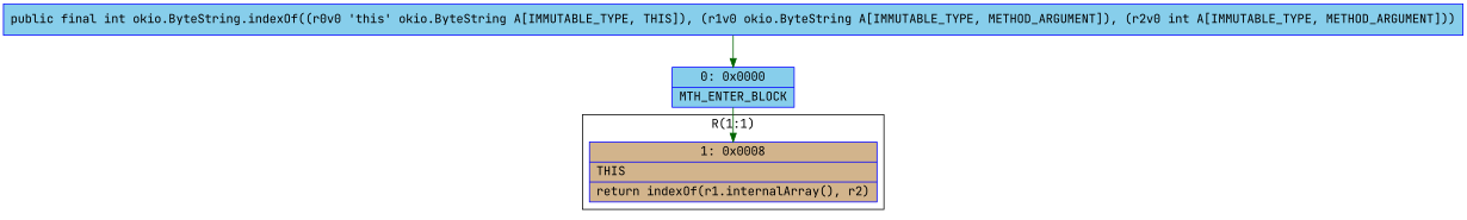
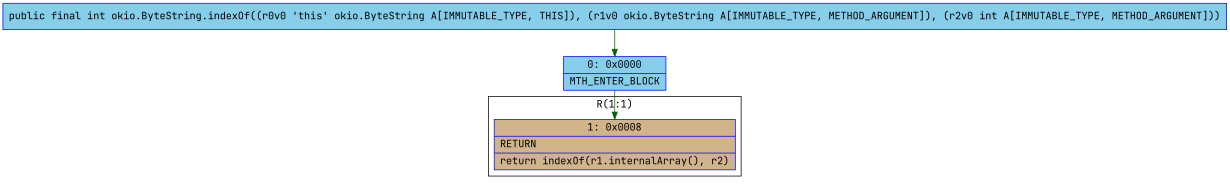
  digraph {
    fontname="JetBrains Mono"
    node [color=blue shape=record style=filled fillcolor=skyblue fontname="JetBrains Mono"]
    edge [color=darkgreen arrowhead=normal fontname="JetBrains Mono"]
-   n1 [label="{1\:\ 0x0008|THIS\l|return indexOf(r1.internalArray(), r2)\l}" fillcolor=tan]
+   n1 [label="{1\:\ 0x0008|RETURN\l|return indexOf(r1.internalArray(), r2)\l}" fillcolor=tan]
    n2 [label="{0\:\ 0x0000|MTH_ENTER_BLOCK\l}"]
    n3 [label="{public final int okio.ByteString.indexOf((r0v0 'this' okio.ByteString A[IMMUTABLE_TYPE, THIS]), (r1v0 okio.ByteString A[IMMUTABLE_TYPE, METHOD_ARGUMENT]), (r2v0 int A[IMMUTABLE_TYPE, METHOD_ARGUMENT])) }"]
    subgraph cluster_1 {
      label="R(1:1)"
      n1
    }
    n2 -> n1
    n3 -> n2
  }
